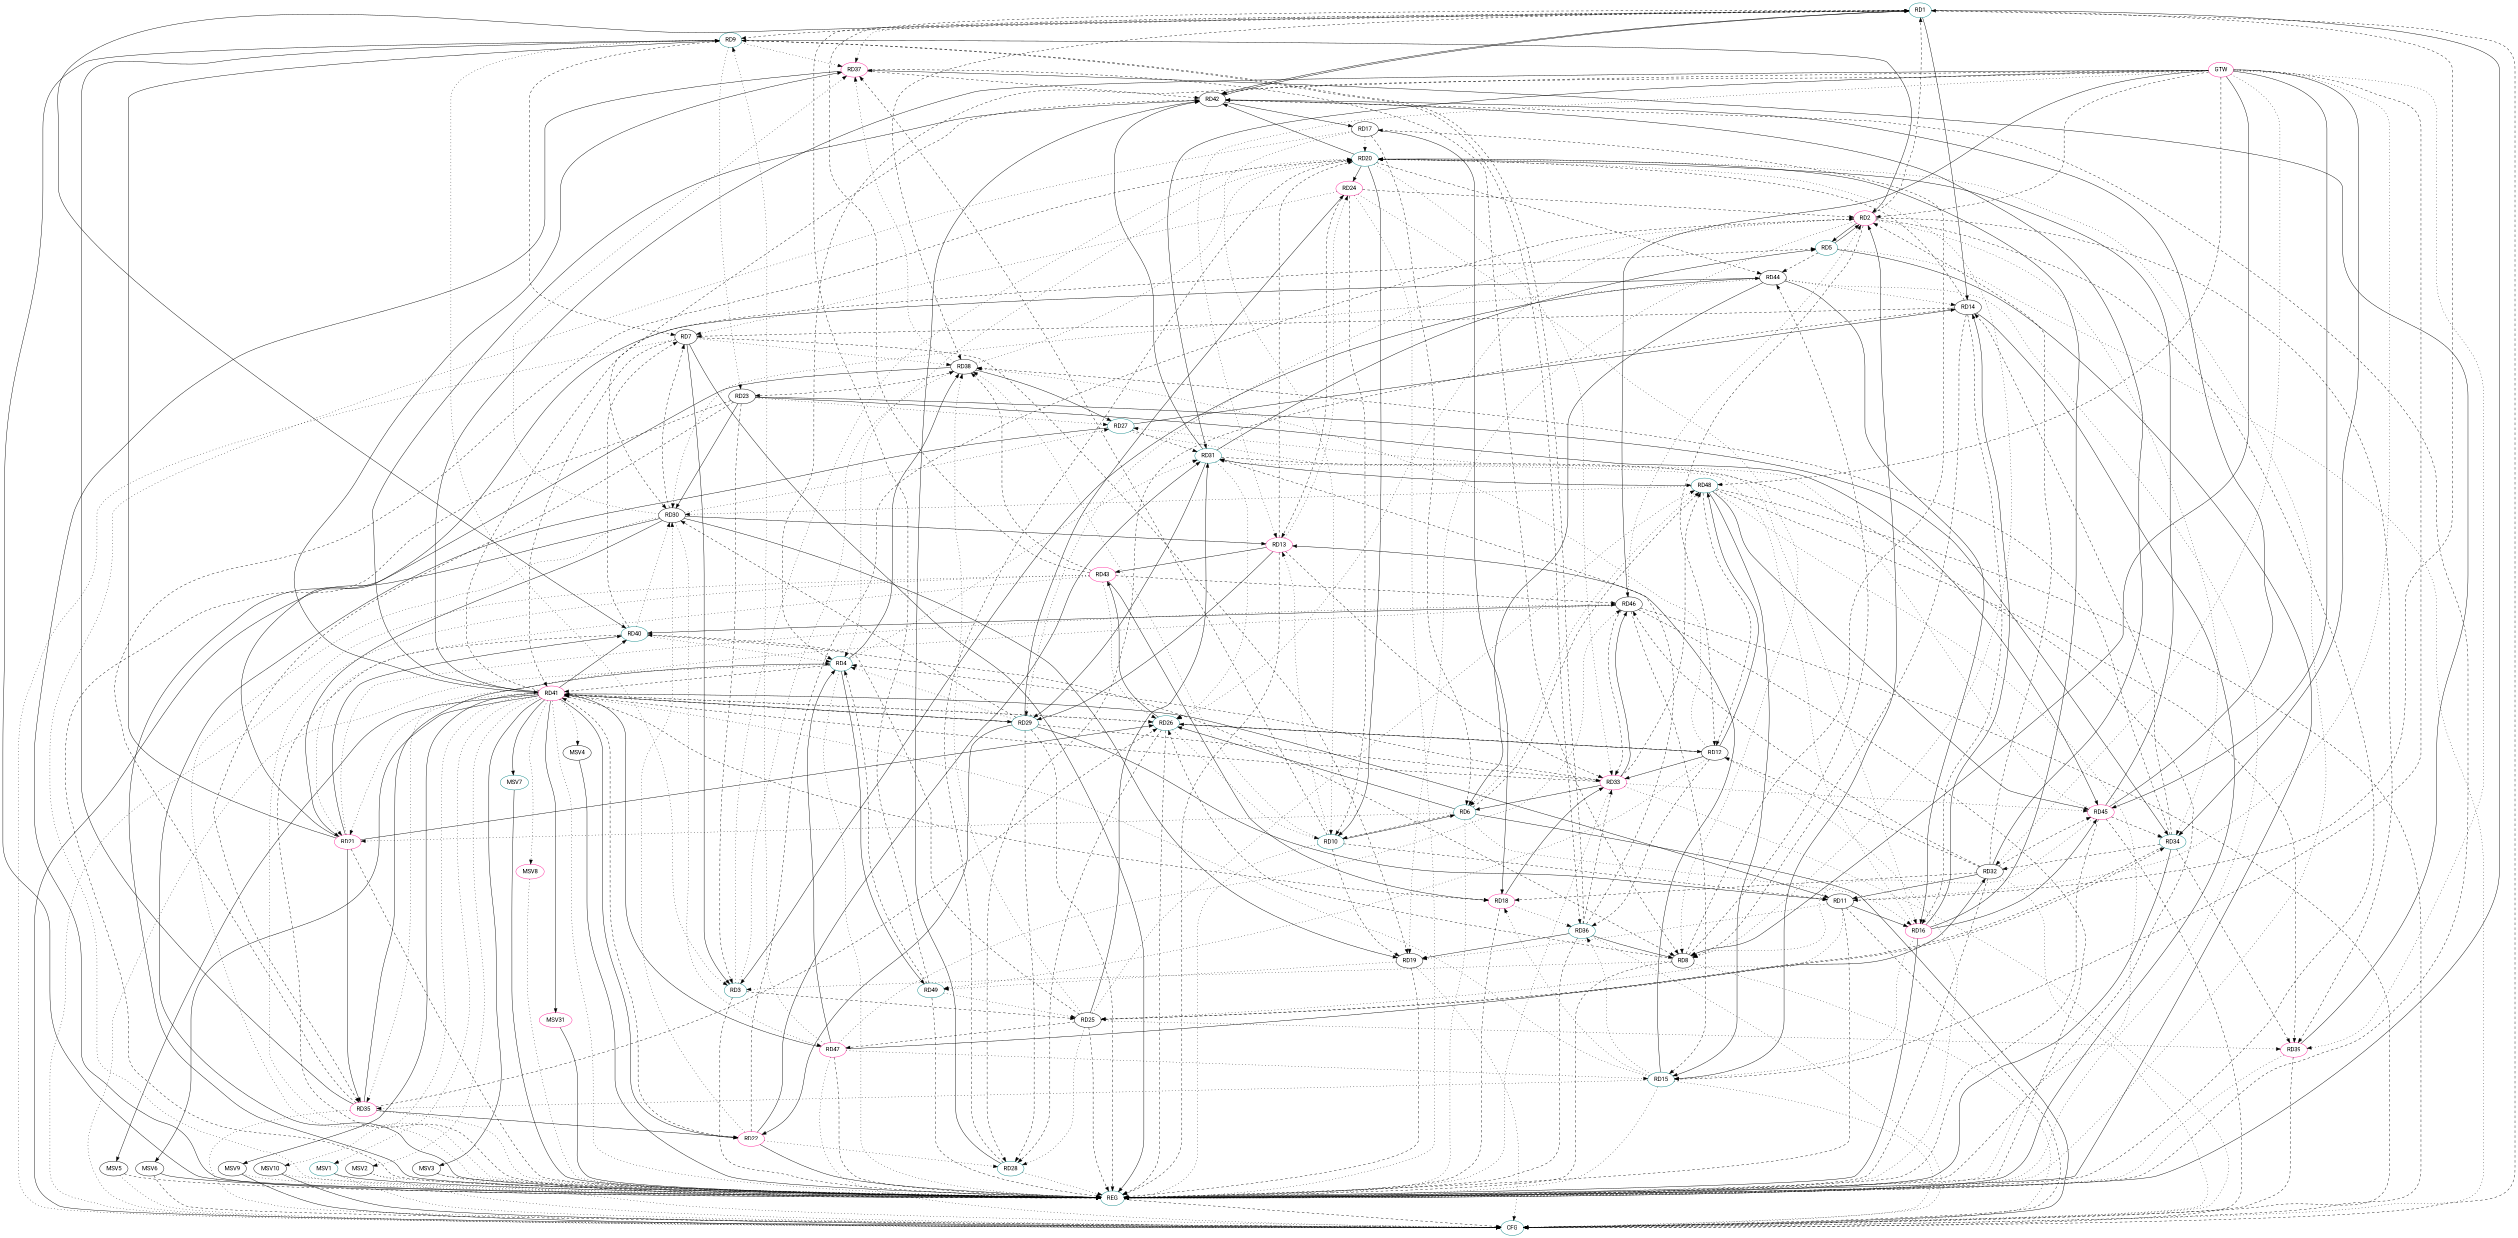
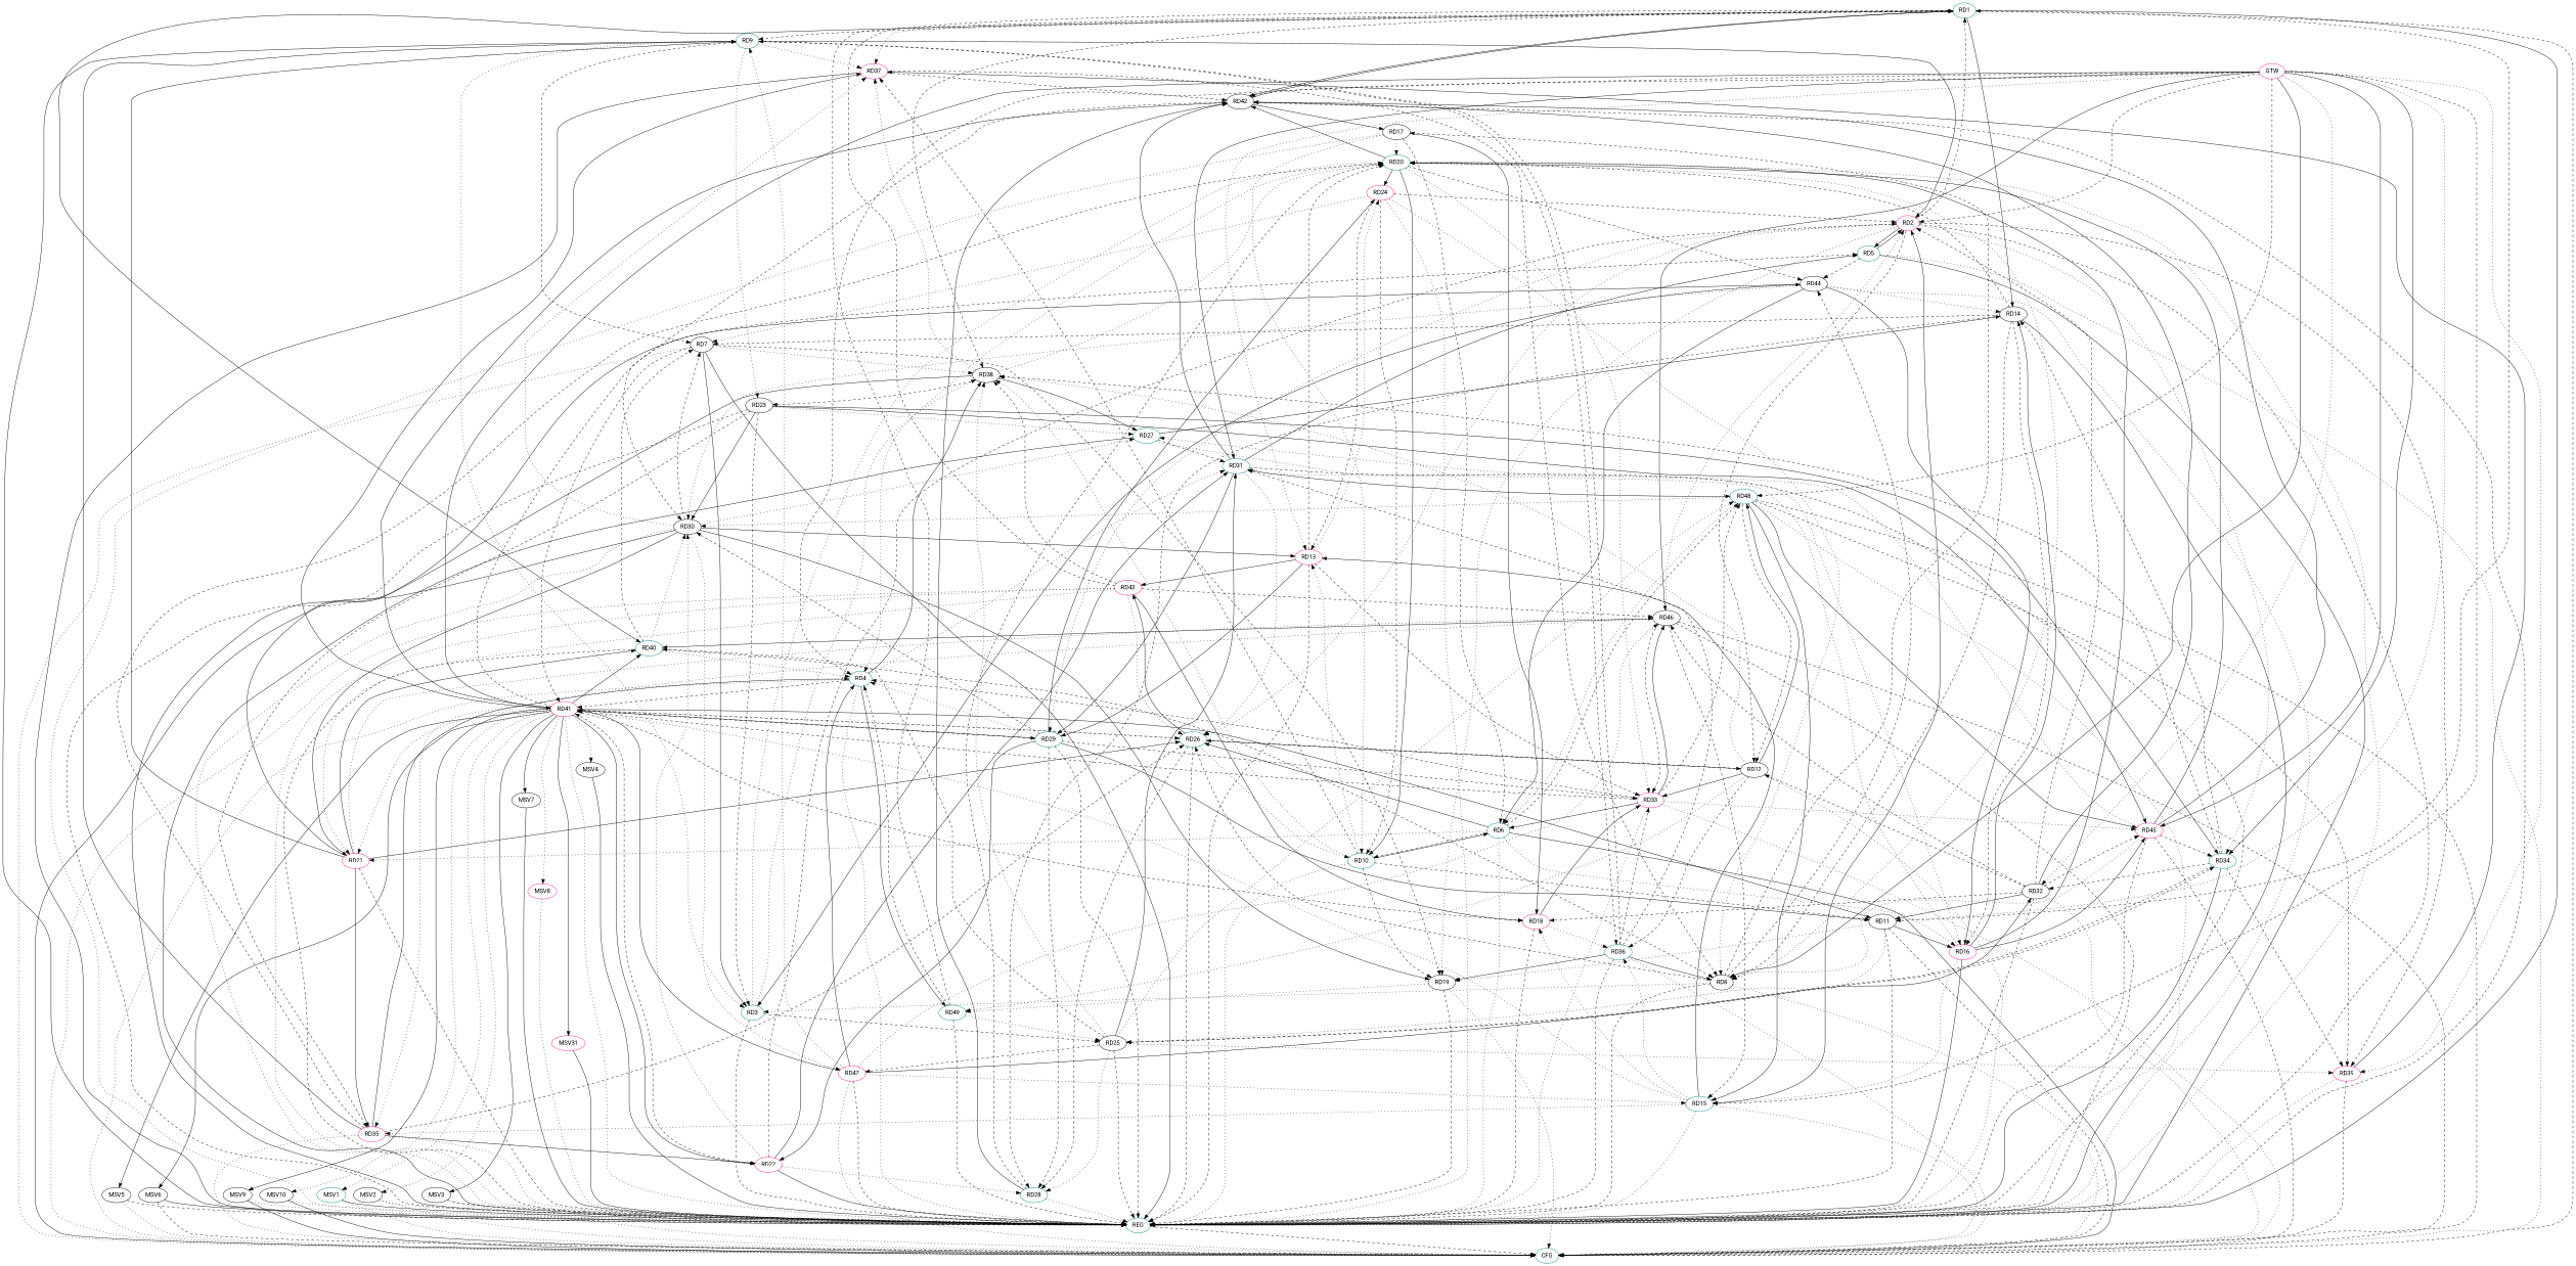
  strict digraph {
    fontname=Roboto
    node [color=teal fontname=Roboto]
    edge [fontname=Roboto style=dashed]
    n1 [label=RD1]
    n2 [label=RD9]
    n3 [color=black label=RD14]
    n4 [color=deeppink label=RD37]
    n5 [color=black label=RD38]
    n6 [label=RD40]
    n7 [color=black label=RD42]
    n8 [label=REG]
    n9 [label=CFG]
    n10 [color=deeppink label=RD2]
    n11 [label=RD3]
    n12 [color=black label=RD7]
    n13 [color=black label=RD23]
    n14 [label=RD36]
    n15 [label=RD20]
    n16 [color=deeppink label=RD16]
    n17 [color=black label=RD8]
    n18 [label=RD28]
    n19 [label=RD27]
    n20 [label=RD4]
    n21 [color=black label=RD30]
    n22 [color=black label=RD17]
    n23 [label=RD5]
    n24 [color=black label=RD12]
    n25 [color=black label=RD19]
    n26 [label=RD26]
    n27 [label=RD29]
    n28 [label=RD34]
    n29 [color=deeppink label=RD39]
    n30 [color=black label=RD44]
    n31 [label=RD49]
    n32 [label=RD48]
    n33 [color=deeppink label=RD33]
    n34 [color=deeppink label=RD22]
    n35 [label=RD31]
    n36 [color=deeppink label=RD41]
    n37 [label=RD10]
    n38 [color=deeppink label=RD43]
    n39 [color=black label=RD11]
    n40 [color=deeppink label=RD24]
    n41 [color=black label=RD25]
    n42 [color=black label=RD32]
    n43 [color=deeppink label=RD47]
    n44 [color=deeppink label=RD21]
    n45 [color=deeppink label=RD18]
    n46 [label=MSV1]
    n47 [color=black label=MSV2]
    n48 [color=black label=MSV3]
    n49 [color=black label=MSV4]
    n50 [color=black label=MSV5]
    n51 [color=black label=MSV6]
-   n52 [label=MSV7]
+   n52 [color=black label=MSV7]
    n53 [color=deeppink label=MSV8]
    n54 [color=black label=MSV9]
    n55 [color=black label=MSV10]
    n56 [color=deeppink label=MSV31]
    n57 [label=RD6]
    n58 [color=deeppink label=RD13]
    n59 [label=RD15]
    n60 [color=deeppink label=RD45]
    n61 [color=deeppink label=RD35]
    n62 [color=black label=RD46]
    n63 [color=deeppink label=GTW]
    n1 -> n2
    n1 -> n3 [style=solid]
    n1 -> n4 [style=dotted]
    n1 -> n5
    n1 -> n6 [style=solid]
    n1 -> n7 [style=solid]
    n1 -> n8 [style=solid]
    n1 -> n9
    n2 -> n4 [style=dotted]
    n2 -> n8 [style=solid]
    n2 -> n10 [style=solid]
    n2 -> n11 [style=dotted]
    n2 -> n12
    n2 -> n13 [style=dotted]
    n2 -> n14
    n3 -> n8 [style=solid]
    n3 -> n12
    n3 -> n15
    n3 -> n16
    n3 -> n17
    n3 -> n18
    n4 -> n7
    n4 -> n8 [style=solid]
    n4 -> n17
    n5 -> n4 [style=dotted]
    n5 -> n8 [style=solid]
    n5 -> n13
    n5 -> n15 [style=dotted]
    n5 -> n19 [style=solid]
    n6 -> n8
    n6 -> n12
    n6 -> n17
    n6 -> n20 [style=dotted]
    n6 -> n21 [style=dotted]
    n7 -> n1 [style=solid]
    n7 -> n8
    n7 -> n21
    n7 -> n22 [style=solid]
    n8 -> n9
    n10 -> n1
    n10 -> n8
    n10 -> n23 [style=solid]
    n10 -> n24
    n10 -> n25 [style=dotted]
    n10 -> n26 [style=dotted]
    n10 -> n27 [style=dotted]
    n10 -> n28 [style=dotted]
    n10 -> n29
    n11 -> n5 [style=dotted]
    n11 -> n8
    n11 -> n15 [style=dotted]
    n11 -> n41
    n12 -> n5 [style=dotted]
    n12 -> n8 [style=solid]
    n12 -> n9 [style=dotted]
    n12 -> n11 [style=solid]
    n12 -> n25
    n12 -> n36
    n13 -> n8
    n13 -> n11
    n13 -> n19 [style=dotted]
    n13 -> n21 [style=solid]
    n13 -> n28 [style=solid]
    n13 -> n60 [style=solid]
    n13 -> n61
    n14 -> n2
    n14 -> n8
    n14 -> n9 [style=dotted]
    n14 -> n17 [style=solid]
    n14 -> n25 [style=solid]
    n14 -> n33
    n14 -> n35
    n15 -> n7 [style=solid]
    n15 -> n8 [style=dotted]
    n15 -> n17 [style=dotted]
    n15 -> n20 [style=dotted]
    n15 -> n30
    n15 -> n33 [style=dotted]
    n15 -> n37 [style=solid]
    n15 -> n40 [style=solid]
    n16 -> n3 [style=solid]
    n16 -> n8 [style=solid]
    n16 -> n15 [style=solid]
    n16 -> n35 [style=dotted]
    n16 -> n59 [style=dotted]
    n16 -> n60 [style=solid]
    n17 -> n8
    n17 -> n9 [style=dotted]
    n17 -> n11 [style=dotted]
    n17 -> n22
    n17 -> n26
    n17 -> n30
    n18 -> n7 [style=solid]
    n18 -> n8 [style=dotted]
    n18 -> n15
    n19 -> n3 [style=solid]
    n19 -> n8 [style=solid]
    n19 -> n16 [style=dotted]
    n19 -> n35
    n20 -> n5 [style=solid]
    n20 -> n8 [style=dotted]
    n20 -> n9 [style=dotted]
    n20 -> n31 [style=solid]
    n20 -> n35 [style=dotted]
    n20 -> n36
    n21 -> n4 [style=dotted]
    n21 -> n8 [style=dotted]
    n21 -> n9 [style=solid]
    n21 -> n12
    n21 -> n19 [style=dotted]
    n21 -> n25 [style=solid]
    n21 -> n43 [style=dotted]
    n21 -> n44 [style=solid]
    n21 -> n58 [style=solid]
    n22 -> n8 [style=dotted]
    n22 -> n15 [style=dotted]
    n22 -> n37 [style=dotted]
    n22 -> n45 [style=solid]
    n22 -> n57
    n23 -> n8 [style=solid]
    n23 -> n9 [style=dotted]
    n23 -> n10 [style=solid]
    n23 -> n30
    n24 -> n5 [style=dotted]
    n24 -> n8 [style=dotted]
    n24 -> n14
    n24 -> n26
    n24 -> n31 [style=dotted]
    n24 -> n32 [style=solid]
    n24 -> n33 [style=solid]
    n25 -> n8
    n25 -> n9 [style=dotted]
    n25 -> n31 [style=dotted]
    n26 -> n8
    n26 -> n18
    n26 -> n24 [style=solid]
    n26 -> n36 [style=dotted]
    n26 -> n37 [style=dotted]
    n26 -> n38 [style=solid]
    n27 -> n8
    n27 -> n18
    n27 -> n20 [style=dotted]
    n27 -> n21
    n27 -> n33
    n27 -> n34 [style=solid]
    n27 -> n36 [style=solid]
    n27 -> n39 [style=solid]
    n27 -> n40 [style=solid]
    n28 -> n3
    n28 -> n5
    n28 -> n8 [style=solid]
    n28 -> n29
    n28 -> n41
    n28 -> n42
    n29 -> n4 [style=solid]
    n29 -> n8 [style=dotted]
    n29 -> n9
    n30 -> n3 [style=dotted]
    n30 -> n8 [style=dotted]
    n30 -> n11 [style=solid]
    n30 -> n16 [style=solid]
    n30 -> n21 [style=dotted]
    n30 -> n57 [style=solid]
    n31 -> n1
    n31 -> n8
    n31 -> n20
    n31 -> n41 [style=dotted]
    n32 -> n8 [style=dotted]
    n32 -> n9
    n32 -> n21 [style=dotted]
    n32 -> n24
    n32 -> n29
    n32 -> n57 [style=dotted]
    n32 -> n59 [style=solid]
    n32 -> n60 [style=solid]
    n33 -> n8 [style=dotted]
    n33 -> n9 [style=dotted]
    n33 -> n20
    n33 -> n32
    n33 -> n36
    n33 -> n57 [style=solid]
    n33 -> n60 [style=dotted]
    n33 -> n62 [style=solid]
    n34 -> n8 [style=solid]
    n34 -> n10
    n34 -> n18 [style=dotted]
    n34 -> n21 [style=dotted]
    n34 -> n35 [style=solid]
    n34 -> n36
    n35 -> n7 [style=solid]
    n35 -> n8
    n35 -> n23 [style=solid]
    n35 -> n26 [style=dotted]
    n35 -> n27 [style=solid]
    n35 -> n32 [style=solid]
    n36 -> n4 [style=solid]
    n36 -> n6 [style=solid]
    n36 -> n7 [style=solid]
    n36 -> n8 [style=dotted]
    n36 -> n23
    n36 -> n26
    n36 -> n27
    n36 -> n34 [style=solid]
    n36 -> n39 [style=solid]
    n36 -> n44 [style=dotted]
    n36 -> n45
    n36 -> n46 [style=dotted]
    n36 -> n47 [style=dotted]
    n36 -> n48 [style=solid]
    n36 -> n49 [style=dotted]
    n36 -> n50 [style=solid]
    n36 -> n51 [style=solid]
    n36 -> n52 [style=solid]
    n36 -> n53 [style=dotted]
    n36 -> n54 [style=solid]
    n36 -> n55 [style=dotted]
    n36 -> n56 [style=solid]
    n37 -> n4
    n37 -> n5 [style=dotted]
    n37 -> n8 [style=dotted]
    n37 -> n25
    n37 -> n39
    n37 -> n57 [style=solid]
    n37 -> n58 [style=dotted]
    n38 -> n1
    n38 -> n5
    n38 -> n8 [style=dotted]
    n38 -> n9 [style=dotted]
    n38 -> n26 [style=dotted]
    n38 -> n44 [style=dotted]
    n38 -> n45 [style=solid]
    n38 -> n62
    n39 -> n1
    n39 -> n8
    n39 -> n9
    n39 -> n16 [style=solid]
    n39 -> n25 [style=dotted]
    n39 -> n41 [style=dotted]
    n40 -> n8 [style=dotted]
    n40 -> n10
    n40 -> n12 [style=dotted]
    n40 -> n17 [style=dotted]
    n40 -> n37
    n40 -> n58
    n41 -> n5 [style=dotted]
    n41 -> n6
    n41 -> n8
    n41 -> n18 [style=dotted]
    n41 -> n28
    n41 -> n29 [style=dotted]
    n41 -> n32 [style=dotted]
    n41 -> n35 [style=solid]
    n41 -> n43
    n42 -> n7 [style=solid]
    n42 -> n8
    n42 -> n9 [style=dotted]
    n42 -> n10
    n42 -> n24
    n42 -> n39 [style=solid]
    n42 -> n45
    n42 -> n60
    n42 -> n62
    n43 -> n2 [style=dotted]
    n43 -> n8
    n43 -> n9 [style=dotted]
    n43 -> n20 [style=solid]
    n43 -> n36 [style=solid]
    n43 -> n42 [style=solid]
    n43 -> n59 [style=dotted]
    n43 -> n62 [style=dotted]
    n44 -> n2 [style=solid]
    n44 -> n6 [style=solid]
    n44 -> n8
    n44 -> n26 [style=solid]
    n44 -> n30 [style=solid]
    n44 -> n61 [style=solid]
    n44 -> n62 [style=dotted]
    n45 -> n8
    n45 -> n14 [style=dotted]
    n45 -> n33 [style=solid]
    n46 -> n8 [style=solid]
    n46 -> n9 [style=dotted]
    n47 -> n8 [style=dotted]
    n47 -> n9 [style=dotted]
    n48 -> n8
    n48 -> n9 [style=dotted]
    n49 -> n8 [style=solid]
    n50 -> n8
    n50 -> n9 [style=dotted]
    n51 -> n8 [style=solid]
    n51 -> n9
    n52 -> n8 [style=solid]
    n53 -> n8 [style=dotted]
    n54 -> n8 [style=dotted]
    n54 -> n9 [style=solid]
    n55 -> n8 [style=dotted]
    n55 -> n9 [style=solid]
    n56 -> n8 [style=solid]
    n57 -> n8 [style=dotted]
    n57 -> n9 [style=solid]
    n57 -> n16 [style=dotted]
    n57 -> n26 [style=solid]
    n57 -> n32
    n57 -> n37
    n57 -> n44 [style=dotted]
    n58 -> n8
    n58 -> n15
    n58 -> n27 [style=solid]
    n58 -> n33
    n58 -> n38 [style=solid]
    n58 -> n40 [style=dotted]
    n59 -> n8 [style=dotted]
    n59 -> n9 [style=dotted]
    n59 -> n10 [style=solid]
    n59 -> n14 [style=dotted]
    n59 -> n36 [style=dotted]
    n59 -> n45 [style=dotted]
    n59 -> n58 [style=solid]
    n59 -> n61 [style=dotted]
    n60 -> n7 [style=solid]
    n60 -> n8
    n60 -> n9
    n60 -> n15 [style=solid]
    n60 -> n17 [style=dotted]
    n60 -> n19 [style=dotted]
    n60 -> n28
    n61 -> n2 [style=solid]
    n61 -> n8 [style=dotted]
    n61 -> n9 [style=dotted]
    n61 -> n15
    n61 -> n20 [style=solid]
    n61 -> n26
    n61 -> n34 [style=solid]
    n62 -> n6 [style=solid]
    n62 -> n8
    n62 -> n9
    n62 -> n10 [style=dotted]
    n62 -> n33
    n62 -> n59
    n62 -> n61 [style=dotted]
    n63 -> n7
    n63 -> n10
    n63 -> n17 [style=solid]
    n63 -> n20
    n63 -> n28 [style=solid]
    n63 -> n29 [style=dotted]
    n63 -> n32
    n63 -> n35 [style=solid]
    n63 -> n36 [style=solid]
    n63 -> n39 [style=dotted]
    n63 -> n42 [style=dotted]
    n63 -> n58 [style=dotted]
    n63 -> n59
    n63 -> n60 [style=solid]
    n63 -> n62 [style=solid]
  }
